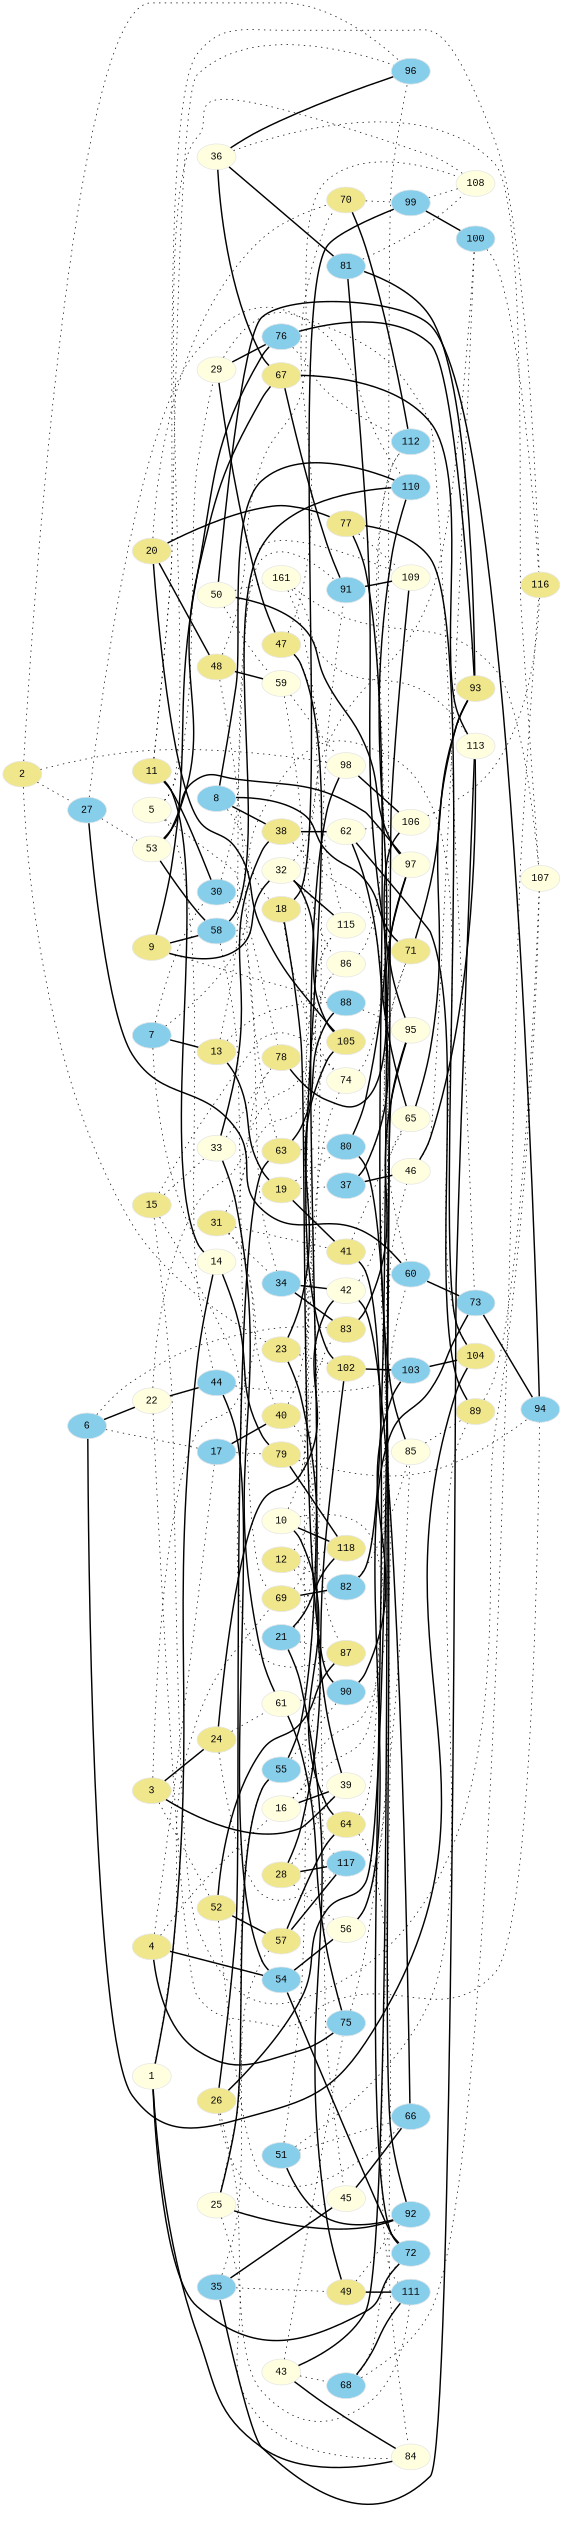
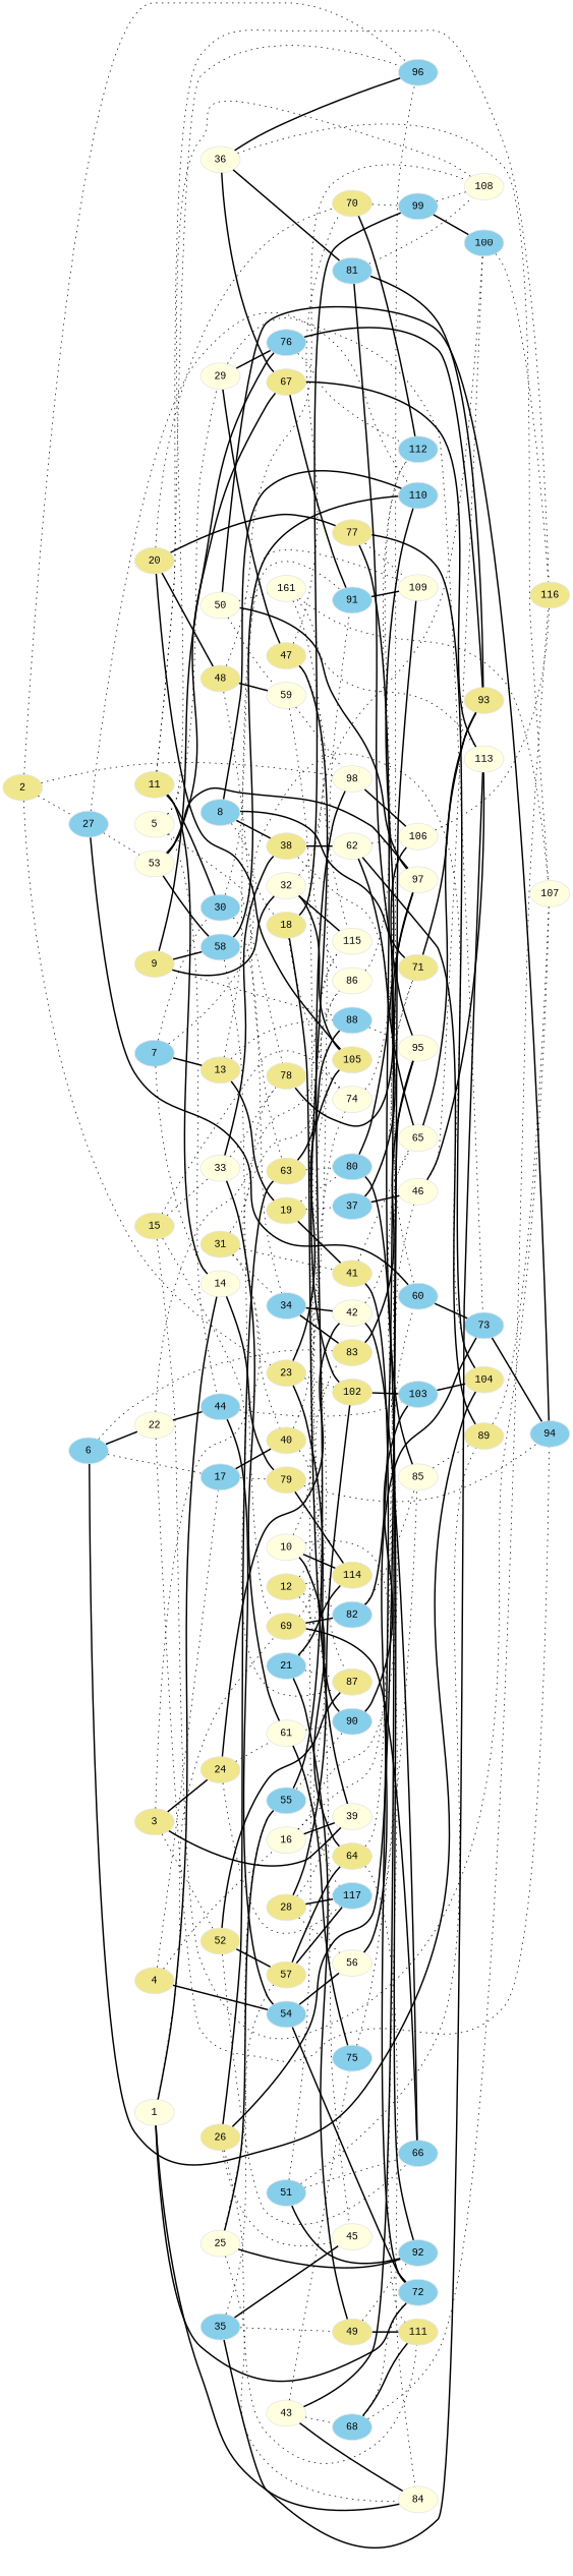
  graph {
    fontname="Liberation Mono"
    rankdir=LR
    node [color=gray90 fillcolor=khaki fontname="Liberation Mono" style=filled]
    edge [fontname="Liberation Mono" style=dotted]
    1 [fillcolor=lightyellow]
    14 [fillcolor=lightyellow]
    69
    72 [fillcolor=skyblue]
    84 [fillcolor=lightyellow]
    79
    83
    82 [fillcolor=skyblue]
    2
    23
    27 [fillcolor=skyblue]
    96 [fillcolor=skyblue]
    98 [fillcolor=lightyellow]
    39 [fillcolor=lightyellow]
    105
    102
    110 [fillcolor=skyblue]
    53 [fillcolor=lightyellow]
    60 [fillcolor=skyblue]
    106 [fillcolor=lightyellow]
    3
    24
    52
    86 [fillcolor=lightyellow]
    117 [fillcolor=skyblue]
    42 [fillcolor=lightyellow]
    61 [fillcolor=lightyellow]
    87
    57
    66 [fillcolor=skyblue]
    112 [fillcolor=skyblue]
    16 [fillcolor=lightyellow]
    4
    17 [fillcolor=skyblue]
    54 [fillcolor=skyblue]
    75 [fillcolor=skyblue]
    46 [fillcolor=lightyellow]
    65 [fillcolor=lightyellow]
    40
    56 [fillcolor=lightyellow]
    85 [fillcolor=lightyellow]
    5 [fillcolor=lightyellow]
    29 [fillcolor=lightyellow]
    44 [fillcolor=skyblue]
    78
    108 [fillcolor=lightyellow]
    76 [fillcolor=skyblue]
    47
    73 [fillcolor=skyblue]
    103 [fillcolor=skyblue]
    6 [fillcolor=skyblue]
    22 [fillcolor=lightyellow]
    104
    94 [fillcolor=skyblue]
    95 [fillcolor=lightyellow]
    7 [fillcolor=skyblue]
    13
    30 [fillcolor=skyblue]
    88 [fillcolor=skyblue]
    19
    91 [fillcolor=skyblue]
    109 [fillcolor=lightyellow]
    34 [fillcolor=skyblue]
    8 [fillcolor=skyblue]
    18
    38
    71
    74 [fillcolor=lightyellow]
    90 [fillcolor=skyblue]
    99 [fillcolor=skyblue]
    62 [fillcolor=lightyellow]
    93
    32 [fillcolor=lightyellow]
    9
    58 [fillcolor=skyblue]
    115 [fillcolor=lightyellow]
    100 [fillcolor=skyblue]
    10 [fillcolor=lightyellow]
    64
-   111 [fillcolor=skyblue]
-   114 [label=118]
+   111
+   114
    11
    116
    12
    97 [fillcolor=lightyellow]
    37 [fillcolor=skyblue]
    41
    80 [fillcolor=skyblue]
    33 [fillcolor=lightyellow]
    15
    107 [fillcolor=lightyellow]
    113 [fillcolor=lightyellow]
    45 [fillcolor=lightyellow]
    92 [fillcolor=skyblue]
    20
    48
    70
    77
    63
    59 [fillcolor=lightyellow]
    21 [fillcolor=skyblue]
    49
    25 [fillcolor=lightyellow]
    55 [fillcolor=skyblue]
    26
    67
    28
    31
    35 [fillcolor=skyblue]
    36 [fillcolor=lightyellow]
    81 [fillcolor=skyblue]
    89
    43 [fillcolor=lightyellow]
    68 [fillcolor=skyblue]
    50 [fillcolor=lightyellow]
    n116 [fillcolor=lightyellow label=161]
    51 [fillcolor=skyblue]
    1 -- 14 [style=bold]
    1 -- 69
    1 -- 72 [style=bold]
    1 -- 84 [style=bold]
    14 -- 79 [style=bold]
    69 -- 83
    69 -- 82 [style=bold]
    79 -- 94
    79 -- 114 [style=bold]
    83 -- 95 [style=bold]
    82 -- 85
    82 -- 97 [style=bold]
    2 -- 23
    2 -- 27
    2 -- 96
    2 -- 98
    23 -- 39 [style=bold]
    23 -- 105 [style=bold]
    23 -- 102
    27 -- 110
    27 -- 53
    27 -- 60 [style=bold]
    98 -- 106 [style=bold]
    102 -- 103 [style=bold]
    53 -- 58 [style=bold]
    53 -- 97 [style=bold]
    53 -- 67 [style=bold]
    60 -- 73 [style=bold]
    106 -- 116
    3 -- 39 [style=bold]
    3 -- 24 [style=bold]
    3 -- 52
    3 -- 86
    24 -- 117
    24 -- 42 [style=bold]
    24 -- 61
    52 -- 87 [style=bold]
    52 -- 57 [style=bold]
    52 -- 66
    86 -- 112
    42 -- 66 [style=bold]
    42 -- 71
    61 -- 75 [style=bold]
    61 -- 90
    57 -- 117 [style=bold]
    57 -- 64 [style=bold]
    16 -- 39 [style=bold]
    16 -- 46
    16 -- 65
    4 -- 16
    4 -- 17
    4 -- 54 [style=bold]
-   4 -- 75 [style=bold]
    17 -- 79
    17 -- 40 [style=bold]
    54 -- 72 [style=bold]
    54 -- 56 [style=bold]
    75 -- 85
    46 -- 100
    46 -- 113 [style=bold]
    65 -- 93 [style=bold]
    40 -- 91
    40 -- 45
    56 -- 60
    56 -- 73 [style=bold]
    85 -- 89
    5 -- 29
    5 -- 44
    5 -- 78
    5 -- 108
    29 -- 76 [style=bold]
    29 -- 47 [style=bold]
    29 -- 73
    44 -- 54 [style=bold]
    44 -- 103
    78 -- 106 [style=bold]
    76 -- 112
    76 -- 93 [style=bold]
    47 -- 102 [style=bold]
    47 -- 86
    47 -- 70
    73 -- 94 [style=bold]
    103 -- 104 [style=bold]
    6 -- 83
    6 -- 17
    6 -- 22 [style=bold]
    6 -- 104 [style=bold]
    22 -- 44 [style=bold]
    22 -- 78
    22 -- 94
    7 -- 14
    7 -- 104
    7 -- 13 [style=bold]
    7 -- 30
    13 -- 88
    13 -- 19 [style=bold]
    13 -- 91
    30 -- 109
    30 -- 34
    88 -- 95
    19 -- 37
    19 -- 41 [style=bold]
    19 -- 80
    91 -- 109 [style=bold]
    34 -- 83 [style=bold]
    34 -- 42 [style=bold]
    8 -- 110 [style=bold]
    8 -- 18
    8 -- 38 [style=bold]
    8 -- 71 [style=bold]
    18 -- 74
    18 -- 90 [style=bold]
    18 -- 99 [style=bold]
    38 -- 60
    38 -- 62 [style=bold]
    71 -- 93 [style=bold]
    74 -- 112
    90 -- 103 [style=bold]
    99 -- 108
    99 -- 100 [style=bold]
    62 -- 106
    62 -- 65 [style=bold]
    62 -- 89 [style=bold]
    32 -- 105 [style=bold]
    32 -- 115 [style=bold]
    32 -- 100
    9 -- 76 [style=bold]
    9 -- 88
    9 -- 32 [style=bold]
    9 -- 58 [style=bold]
    58 -- 69
    58 -- 110 [style=bold]
    100 -- 116
    10 -- 115
    10 -- 64 [style=bold]
    10 -- 111
    10 -- 114 [style=bold]
    64 -- 84
    64 -- 96
    11 -- 14 [style=bold]
    11 -- 96
    11 -- 30 [style=bold]
    11 -- 116
    12 -- 82
    12 -- 105
    12 -- 117
    12 -- 114
    37 -- 46 [style=bold]
    37 -- 71
    37 -- 97 [style=bold]
    41 -- 72 [style=bold]
    41 -- 65
    80 -- 110 [style=bold]
    80 -- 92 [style=bold]
    33 -- 61 [style=bold]
    33 -- 78
    33 -- 38 [style=bold]
    15 -- 87
    15 -- 74
    15 -- 33
    15 -- 107
-   45 -- 66 [style=bold]
+   69 -- 66 [style=bold]
    20 -- 105 [style=bold]
    20 -- 48 [style=bold]
    20 -- 70
    20 -- 77 [style=bold]
    48 -- 108
    48 -- 63
    48 -- 59 [style=bold]
    70 -- 112 [style=bold]
    70 -- 99
    77 -- 85 [style=bold]
    77 -- 104 [style=bold]
    77 -- 109
    63 -- 88 [style=bold]
    63 -- 80
    59 -- 98
    59 -- 87
    21 -- 86
    21 -- 87
    21 -- 114 [style=bold]
    21 -- 49 [style=bold]
    49 -- 111 [style=bold]
    49 -- 92
    25 -- 84
    25 -- 57
    25 -- 92 [style=bold]
    25 -- 55 [style=bold]
    55 -- 98 [style=bold]
    55 -- 90
    26 -- 109 [style=bold]
    26 -- 111
    26 -- 45
    26 -- 63 [style=bold]
    67 -- 91 [style=bold]
    67 -- 113 [style=bold]
    28 -- 39
    28 -- 102 [style=bold]
    28 -- 117 [style=bold]
    28 -- 56
    31 -- 40
    31 -- 34
    31 -- 115
    31 -- 41
    35 -- 113 [style=bold]
    35 -- 45 [style=bold]
    35 -- 49
    35 -- 55
    36 -- 96 [style=bold]
    36 -- 107
    36 -- 67 [style=bold]
    36 -- 81 [style=bold]
    81 -- 108
    81 -- 95 [style=bold]
    81 -- 93 [style=bold]
    89 -- 107
    43 -- 84 [style=bold]
    43 -- 75
    43 -- 95 [style=bold]
    43 -- 68
    68 -- 72
    68 -- 111 [style=bold]
    68 -- 116
    50 -- 94 [style=bold]
    50 -- 97 [style=bold]
    50 -- 59
    50 -- n116
    n116 -- 115
    n116 -- 107
    n116 -- 113
    51 -- 66
    51 -- 74
    51 -- 92 [style=bold]
    51 -- 89
  }
